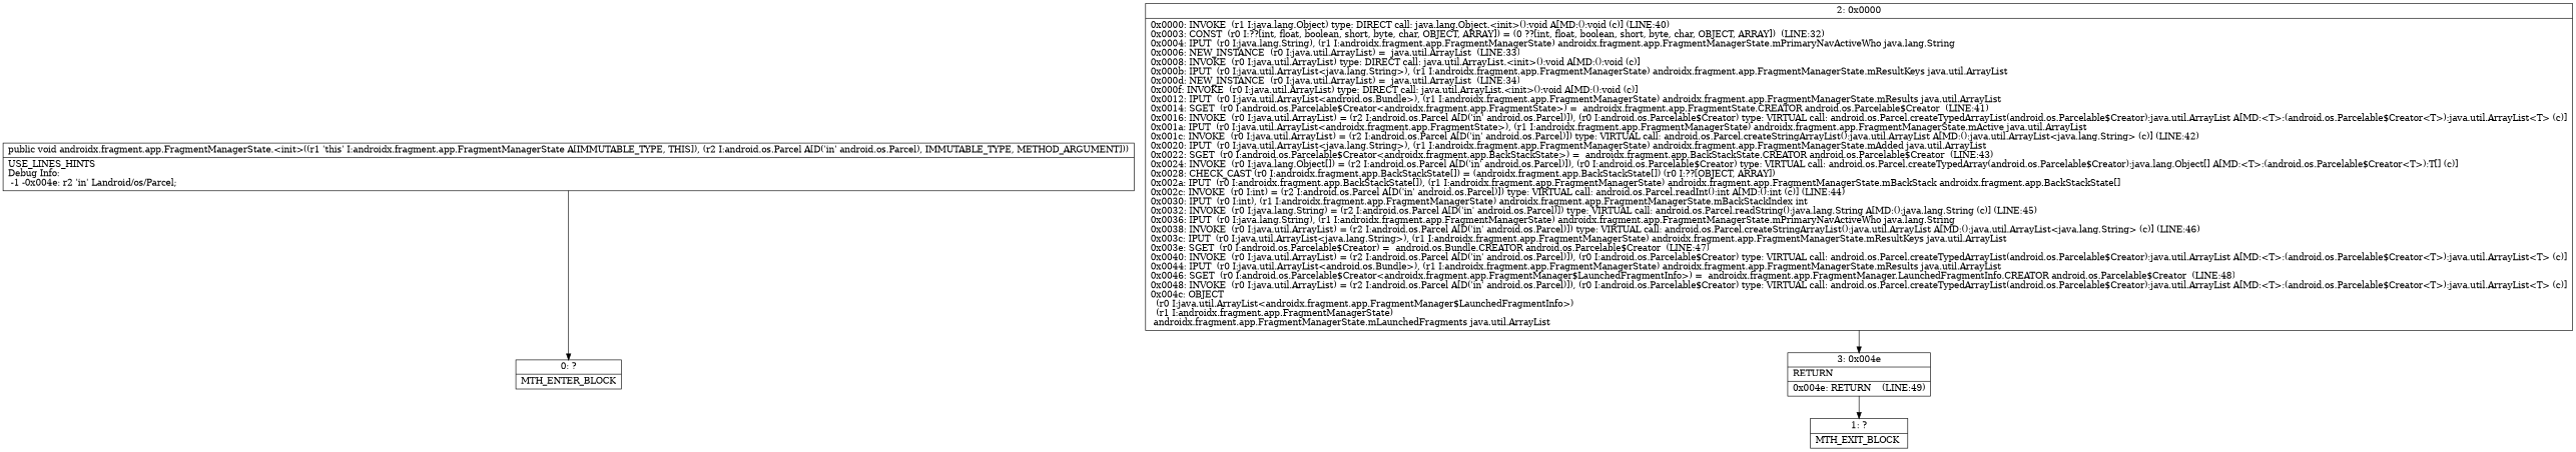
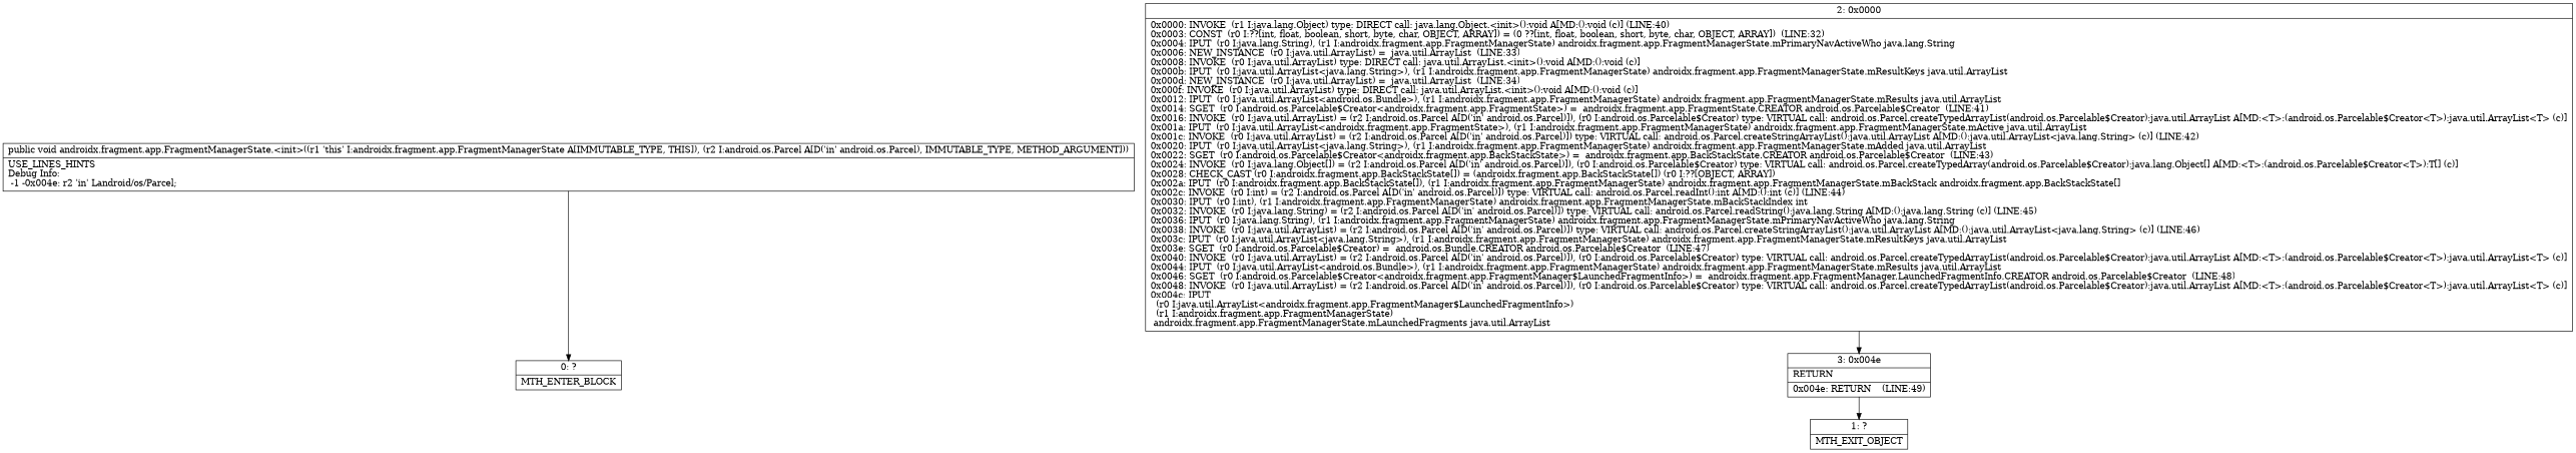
  digraph {
    node [shape=record]
    edge [color=black]
    n1 [label="{0\:\ ?|MTH_ENTER_BLOCK\l}"]
-   n2 [label="{2\:\ 0x0000|0x0000: INVOKE  (r1 I:java.lang.Object) type: DIRECT call: java.lang.Object.\<init\>():void A[MD:():void (c)] (LINE:40)\l0x0003: CONST  (r0 I:??[int, float, boolean, short, byte, char, OBJECT, ARRAY]) = (0 ??[int, float, boolean, short, byte, char, OBJECT, ARRAY])  (LINE:32)\l0x0004: IPUT  (r0 I:java.lang.String), (r1 I:androidx.fragment.app.FragmentManagerState) androidx.fragment.app.FragmentManagerState.mPrimaryNavActiveWho java.lang.String \l0x0006: NEW_INSTANCE  (r0 I:java.util.ArrayList) =  java.util.ArrayList  (LINE:33)\l0x0008: INVOKE  (r0 I:java.util.ArrayList) type: DIRECT call: java.util.ArrayList.\<init\>():void A[MD:():void (c)]\l0x000b: IPUT  (r0 I:java.util.ArrayList\<java.lang.String\>), (r1 I:androidx.fragment.app.FragmentManagerState) androidx.fragment.app.FragmentManagerState.mResultKeys java.util.ArrayList \l0x000d: NEW_INSTANCE  (r0 I:java.util.ArrayList) =  java.util.ArrayList  (LINE:34)\l0x000f: INVOKE  (r0 I:java.util.ArrayList) type: DIRECT call: java.util.ArrayList.\<init\>():void A[MD:():void (c)]\l0x0012: IPUT  (r0 I:java.util.ArrayList\<android.os.Bundle\>), (r1 I:androidx.fragment.app.FragmentManagerState) androidx.fragment.app.FragmentManagerState.mResults java.util.ArrayList \l0x0014: SGET  (r0 I:android.os.Parcelable$Creator\<androidx.fragment.app.FragmentState\>) =  androidx.fragment.app.FragmentState.CREATOR android.os.Parcelable$Creator  (LINE:41)\l0x0016: INVOKE  (r0 I:java.util.ArrayList) = (r2 I:android.os.Parcel A[D('in' android.os.Parcel)]), (r0 I:android.os.Parcelable$Creator) type: VIRTUAL call: android.os.Parcel.createTypedArrayList(android.os.Parcelable$Creator):java.util.ArrayList A[MD:\<T\>:(android.os.Parcelable$Creator\<T\>):java.util.ArrayList\<T\> (c)]\l0x001a: IPUT  (r0 I:java.util.ArrayList\<androidx.fragment.app.FragmentState\>), (r1 I:androidx.fragment.app.FragmentManagerState) androidx.fragment.app.FragmentManagerState.mActive java.util.ArrayList \l0x001c: INVOKE  (r0 I:java.util.ArrayList) = (r2 I:android.os.Parcel A[D('in' android.os.Parcel)]) type: VIRTUAL call: android.os.Parcel.createStringArrayList():java.util.ArrayList A[MD:():java.util.ArrayList\<java.lang.String\> (c)] (LINE:42)\l0x0020: IPUT  (r0 I:java.util.ArrayList\<java.lang.String\>), (r1 I:androidx.fragment.app.FragmentManagerState) androidx.fragment.app.FragmentManagerState.mAdded java.util.ArrayList \l0x0022: SGET  (r0 I:android.os.Parcelable$Creator\<androidx.fragment.app.BackStackState\>) =  androidx.fragment.app.BackStackState.CREATOR android.os.Parcelable$Creator  (LINE:43)\l0x0024: INVOKE  (r0 I:java.lang.Object[]) = (r2 I:android.os.Parcel A[D('in' android.os.Parcel)]), (r0 I:android.os.Parcelable$Creator) type: VIRTUAL call: android.os.Parcel.createTypedArray(android.os.Parcelable$Creator):java.lang.Object[] A[MD:\<T\>:(android.os.Parcelable$Creator\<T\>):T[] (c)]\l0x0028: CHECK_CAST (r0 I:androidx.fragment.app.BackStackState[]) = (androidx.fragment.app.BackStackState[]) (r0 I:??[OBJECT, ARRAY]) \l0x002a: IPUT  (r0 I:androidx.fragment.app.BackStackState[]), (r1 I:androidx.fragment.app.FragmentManagerState) androidx.fragment.app.FragmentManagerState.mBackStack androidx.fragment.app.BackStackState[] \l0x002c: INVOKE  (r0 I:int) = (r2 I:android.os.Parcel A[D('in' android.os.Parcel)]) type: VIRTUAL call: android.os.Parcel.readInt():int A[MD:():int (c)] (LINE:44)\l0x0030: IPUT  (r0 I:int), (r1 I:androidx.fragment.app.FragmentManagerState) androidx.fragment.app.FragmentManagerState.mBackStackIndex int \l0x0032: INVOKE  (r0 I:java.lang.String) = (r2 I:android.os.Parcel A[D('in' android.os.Parcel)]) type: VIRTUAL call: android.os.Parcel.readString():java.lang.String A[MD:():java.lang.String (c)] (LINE:45)\l0x0036: IPUT  (r0 I:java.lang.String), (r1 I:androidx.fragment.app.FragmentManagerState) androidx.fragment.app.FragmentManagerState.mPrimaryNavActiveWho java.lang.String \l0x0038: INVOKE  (r0 I:java.util.ArrayList) = (r2 I:android.os.Parcel A[D('in' android.os.Parcel)]) type: VIRTUAL call: android.os.Parcel.createStringArrayList():java.util.ArrayList A[MD:():java.util.ArrayList\<java.lang.String\> (c)] (LINE:46)\l0x003c: IPUT  (r0 I:java.util.ArrayList\<java.lang.String\>), (r1 I:androidx.fragment.app.FragmentManagerState) androidx.fragment.app.FragmentManagerState.mResultKeys java.util.ArrayList \l0x003e: SGET  (r0 I:android.os.Parcelable$Creator) =  android.os.Bundle.CREATOR android.os.Parcelable$Creator  (LINE:47)\l0x0040: INVOKE  (r0 I:java.util.ArrayList) = (r2 I:android.os.Parcel A[D('in' android.os.Parcel)]), (r0 I:android.os.Parcelable$Creator) type: VIRTUAL call: android.os.Parcel.createTypedArrayList(android.os.Parcelable$Creator):java.util.ArrayList A[MD:\<T\>:(android.os.Parcelable$Creator\<T\>):java.util.ArrayList\<T\> (c)]\l0x0044: IPUT  (r0 I:java.util.ArrayList\<android.os.Bundle\>), (r1 I:androidx.fragment.app.FragmentManagerState) androidx.fragment.app.FragmentManagerState.mResults java.util.ArrayList \l0x0046: SGET  (r0 I:android.os.Parcelable$Creator\<androidx.fragment.app.FragmentManager$LaunchedFragmentInfo\>) =  androidx.fragment.app.FragmentManager.LaunchedFragmentInfo.CREATOR android.os.Parcelable$Creator  (LINE:48)\l0x0048: INVOKE  (r0 I:java.util.ArrayList) = (r2 I:android.os.Parcel A[D('in' android.os.Parcel)]), (r0 I:android.os.Parcelable$Creator) type: VIRTUAL call: android.os.Parcel.createTypedArrayList(android.os.Parcelable$Creator):java.util.ArrayList A[MD:\<T\>:(android.os.Parcelable$Creator\<T\>):java.util.ArrayList\<T\> (c)]\l0x004c: OBJECT  \l  (r0 I:java.util.ArrayList\<androidx.fragment.app.FragmentManager$LaunchedFragmentInfo\>)\l  (r1 I:androidx.fragment.app.FragmentManagerState)\l androidx.fragment.app.FragmentManagerState.mLaunchedFragments java.util.ArrayList \l}"]
+   n2 [label="{2\:\ 0x0000|0x0000: INVOKE  (r1 I:java.lang.Object) type: DIRECT call: java.lang.Object.\<init\>():void A[MD:():void (c)] (LINE:40)\l0x0003: CONST  (r0 I:??[int, float, boolean, short, byte, char, OBJECT, ARRAY]) = (0 ??[int, float, boolean, short, byte, char, OBJECT, ARRAY])  (LINE:32)\l0x0004: IPUT  (r0 I:java.lang.String), (r1 I:androidx.fragment.app.FragmentManagerState) androidx.fragment.app.FragmentManagerState.mPrimaryNavActiveWho java.lang.String \l0x0006: NEW_INSTANCE  (r0 I:java.util.ArrayList) =  java.util.ArrayList  (LINE:33)\l0x0008: INVOKE  (r0 I:java.util.ArrayList) type: DIRECT call: java.util.ArrayList.\<init\>():void A[MD:():void (c)]\l0x000b: IPUT  (r0 I:java.util.ArrayList\<java.lang.String\>), (r1 I:androidx.fragment.app.FragmentManagerState) androidx.fragment.app.FragmentManagerState.mResultKeys java.util.ArrayList \l0x000d: NEW_INSTANCE  (r0 I:java.util.ArrayList) =  java.util.ArrayList  (LINE:34)\l0x000f: INVOKE  (r0 I:java.util.ArrayList) type: DIRECT call: java.util.ArrayList.\<init\>():void A[MD:():void (c)]\l0x0012: IPUT  (r0 I:java.util.ArrayList\<android.os.Bundle\>), (r1 I:androidx.fragment.app.FragmentManagerState) androidx.fragment.app.FragmentManagerState.mResults java.util.ArrayList \l0x0014: SGET  (r0 I:android.os.Parcelable$Creator\<androidx.fragment.app.FragmentState\>) =  androidx.fragment.app.FragmentState.CREATOR android.os.Parcelable$Creator  (LINE:41)\l0x0016: INVOKE  (r0 I:java.util.ArrayList) = (r2 I:android.os.Parcel A[D('in' android.os.Parcel)]), (r0 I:android.os.Parcelable$Creator) type: VIRTUAL call: android.os.Parcel.createTypedArrayList(android.os.Parcelable$Creator):java.util.ArrayList A[MD:\<T\>:(android.os.Parcelable$Creator\<T\>):java.util.ArrayList\<T\> (c)]\l0x001a: IPUT  (r0 I:java.util.ArrayList\<androidx.fragment.app.FragmentState\>), (r1 I:androidx.fragment.app.FragmentManagerState) androidx.fragment.app.FragmentManagerState.mActive java.util.ArrayList \l0x001c: INVOKE  (r0 I:java.util.ArrayList) = (r2 I:android.os.Parcel A[D('in' android.os.Parcel)]) type: VIRTUAL call: android.os.Parcel.createStringArrayList():java.util.ArrayList A[MD:():java.util.ArrayList\<java.lang.String\> (c)] (LINE:42)\l0x0020: IPUT  (r0 I:java.util.ArrayList\<java.lang.String\>), (r1 I:androidx.fragment.app.FragmentManagerState) androidx.fragment.app.FragmentManagerState.mAdded java.util.ArrayList \l0x0022: SGET  (r0 I:android.os.Parcelable$Creator\<androidx.fragment.app.BackStackState\>) =  androidx.fragment.app.BackStackState.CREATOR android.os.Parcelable$Creator  (LINE:43)\l0x0024: INVOKE  (r0 I:java.lang.Object[]) = (r2 I:android.os.Parcel A[D('in' android.os.Parcel)]), (r0 I:android.os.Parcelable$Creator) type: VIRTUAL call: android.os.Parcel.createTypedArray(android.os.Parcelable$Creator):java.lang.Object[] A[MD:\<T\>:(android.os.Parcelable$Creator\<T\>):T[] (c)]\l0x0028: CHECK_CAST (r0 I:androidx.fragment.app.BackStackState[]) = (androidx.fragment.app.BackStackState[]) (r0 I:??[OBJECT, ARRAY]) \l0x002a: IPUT  (r0 I:androidx.fragment.app.BackStackState[]), (r1 I:androidx.fragment.app.FragmentManagerState) androidx.fragment.app.FragmentManagerState.mBackStack androidx.fragment.app.BackStackState[] \l0x002c: INVOKE  (r0 I:int) = (r2 I:android.os.Parcel A[D('in' android.os.Parcel)]) type: VIRTUAL call: android.os.Parcel.readInt():int A[MD:():int (c)] (LINE:44)\l0x0030: IPUT  (r0 I:int), (r1 I:androidx.fragment.app.FragmentManagerState) androidx.fragment.app.FragmentManagerState.mBackStackIndex int \l0x0032: INVOKE  (r0 I:java.lang.String) = (r2 I:android.os.Parcel A[D('in' android.os.Parcel)]) type: VIRTUAL call: android.os.Parcel.readString():java.lang.String A[MD:():java.lang.String (c)] (LINE:45)\l0x0036: IPUT  (r0 I:java.lang.String), (r1 I:androidx.fragment.app.FragmentManagerState) androidx.fragment.app.FragmentManagerState.mPrimaryNavActiveWho java.lang.String \l0x0038: INVOKE  (r0 I:java.util.ArrayList) = (r2 I:android.os.Parcel A[D('in' android.os.Parcel)]) type: VIRTUAL call: android.os.Parcel.createStringArrayList():java.util.ArrayList A[MD:():java.util.ArrayList\<java.lang.String\> (c)] (LINE:46)\l0x003c: IPUT  (r0 I:java.util.ArrayList\<java.lang.String\>), (r1 I:androidx.fragment.app.FragmentManagerState) androidx.fragment.app.FragmentManagerState.mResultKeys java.util.ArrayList \l0x003e: SGET  (r0 I:android.os.Parcelable$Creator) =  android.os.Bundle.CREATOR android.os.Parcelable$Creator  (LINE:47)\l0x0040: INVOKE  (r0 I:java.util.ArrayList) = (r2 I:android.os.Parcel A[D('in' android.os.Parcel)]), (r0 I:android.os.Parcelable$Creator) type: VIRTUAL call: android.os.Parcel.createTypedArrayList(android.os.Parcelable$Creator):java.util.ArrayList A[MD:\<T\>:(android.os.Parcelable$Creator\<T\>):java.util.ArrayList\<T\> (c)]\l0x0044: IPUT  (r0 I:java.util.ArrayList\<android.os.Bundle\>), (r1 I:androidx.fragment.app.FragmentManagerState) androidx.fragment.app.FragmentManagerState.mResults java.util.ArrayList \l0x0046: SGET  (r0 I:android.os.Parcelable$Creator\<androidx.fragment.app.FragmentManager$LaunchedFragmentInfo\>) =  androidx.fragment.app.FragmentManager.LaunchedFragmentInfo.CREATOR android.os.Parcelable$Creator  (LINE:48)\l0x0048: INVOKE  (r0 I:java.util.ArrayList) = (r2 I:android.os.Parcel A[D('in' android.os.Parcel)]), (r0 I:android.os.Parcelable$Creator) type: VIRTUAL call: android.os.Parcel.createTypedArrayList(android.os.Parcelable$Creator):java.util.ArrayList A[MD:\<T\>:(android.os.Parcelable$Creator\<T\>):java.util.ArrayList\<T\> (c)]\l0x004c: IPUT  \l  (r0 I:java.util.ArrayList\<androidx.fragment.app.FragmentManager$LaunchedFragmentInfo\>)\l  (r1 I:androidx.fragment.app.FragmentManagerState)\l androidx.fragment.app.FragmentManagerState.mLaunchedFragments java.util.ArrayList \l}"]
    n3 [label="{3\:\ 0x004e|RETURN\l|0x004e: RETURN    (LINE:49)\l}"]
-   n4 [label="{1\:\ ?|MTH_EXIT_BLOCK\l}"]
+   n4 [label="{1\:\ ?|MTH_EXIT_OBJECT\l}"]
    n5 [label="{public void androidx.fragment.app.FragmentManagerState.\<init\>((r1 'this' I:androidx.fragment.app.FragmentManagerState A[IMMUTABLE_TYPE, THIS]), (r2 I:android.os.Parcel A[D('in' android.os.Parcel), IMMUTABLE_TYPE, METHOD_ARGUMENT]))  | USE_LINES_HINTS\lDebug Info:\l  \-1 \-0x004e: r2 'in' Landroid\/os\/Parcel;\l}"]
    n2 -> n3
    n3 -> n4
    n5 -> n1
  }
